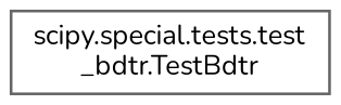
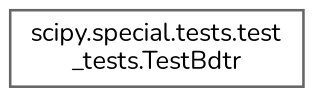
  digraph {
    rankdir=TB
    fontname=Nunito
-   n1 [color=gray40 fillcolor=white fontname=Nunito fontsize=10 height=0.2 label="scipy.special.tests.test\l_bdtr.TestBdtr" shape=box style=filled width=0.4]
+   n1 [color=gray40 fillcolor=white fontname=Nunito fontsize=10 height=0.2 label="scipy.special.tests.test\l_tests.TestBdtr" shape=box style=filled width=0.4]
  }
